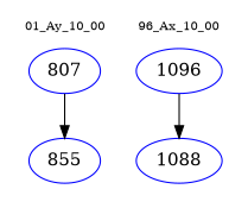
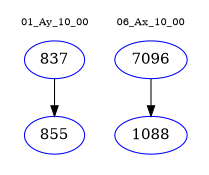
  digraph {
    node [color=blue]
    edge [color=black]
-   n1 [label=807]
+   n1 [label=837]
    n2 [label=855]
-   n3 [label=1096]
+   n3 [label=7096]
    n4 [label=1088]
    subgraph cluster_1 {
      color=white
      fontsize=10
      label="01_Ay_10_00"
      n1
      n2
    }
    subgraph cluster_2 {
      color=white
      fontsize=10
-     label="96_Ax_10_00"
+     label="06_Ax_10_00"
      n3
      n4
    }
    n1 -> n2
    n3 -> n4
  }
